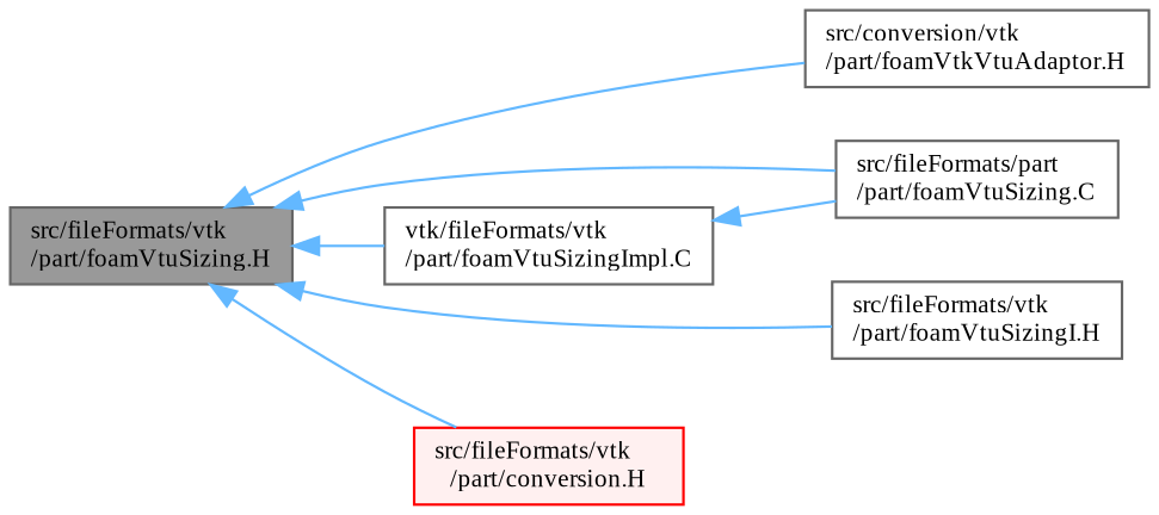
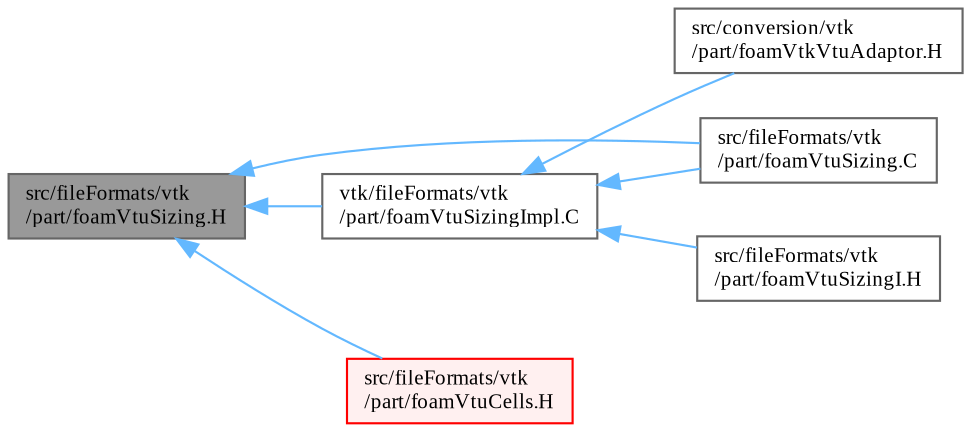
  digraph {
    fontname="Liberation Serif"
    rankdir=LR
    node [color=grey40 fillcolor=white fontname="Liberation Serif" fontsize=10 shape=box style=filled]
    edge [color=steelblue1 dir=back fontname="Liberation Serif" fontsize=10 labelfontname=Helvetica labelfontsize=10 style=solid]
    n1 [color=gray40 fillcolor=grey60 fontcolor=black height=0.2 label="src/fileFormats/vtk\l/part/foamVtuSizing.H" width=0.4]
    n2 [height=0.2 label="src/conversion/vtk\l/part/foamVtkVtuAdaptor.H" width=0.4]
-   n3 [color=red fillcolor="#FFF0F0" height=0.2 label="src/fileFormats/vtk\l/part/conversion.H" width=0.4]
-   n4 [height=0.2 label="src/fileFormats/part\l/part/foamVtuSizing.C" width=0.4]
+   n3 [color=red fillcolor="#FFF0F0" height=0.2 label="src/fileFormats/vtk\l/part/foamVtuCells.H" width=0.4]
+   n4 [height=0.2 label="src/fileFormats/vtk\l/part/foamVtuSizing.C" width=0.4]
    n5 [height=0.2 label="src/fileFormats/vtk\l/part/foamVtuSizingI.H" width=0.4]
    n6 [height=0.2 label="vtk/fileFormats/vtk\l/part/foamVtuSizingImpl.C" width=0.4]
-   n1 -> n2
+   n6 -> n2
    n1 -> n3
    n1 -> n4
-   n1 -> n5
+   n6 -> n5
    n1 -> n6
    n6 -> n4
  }
